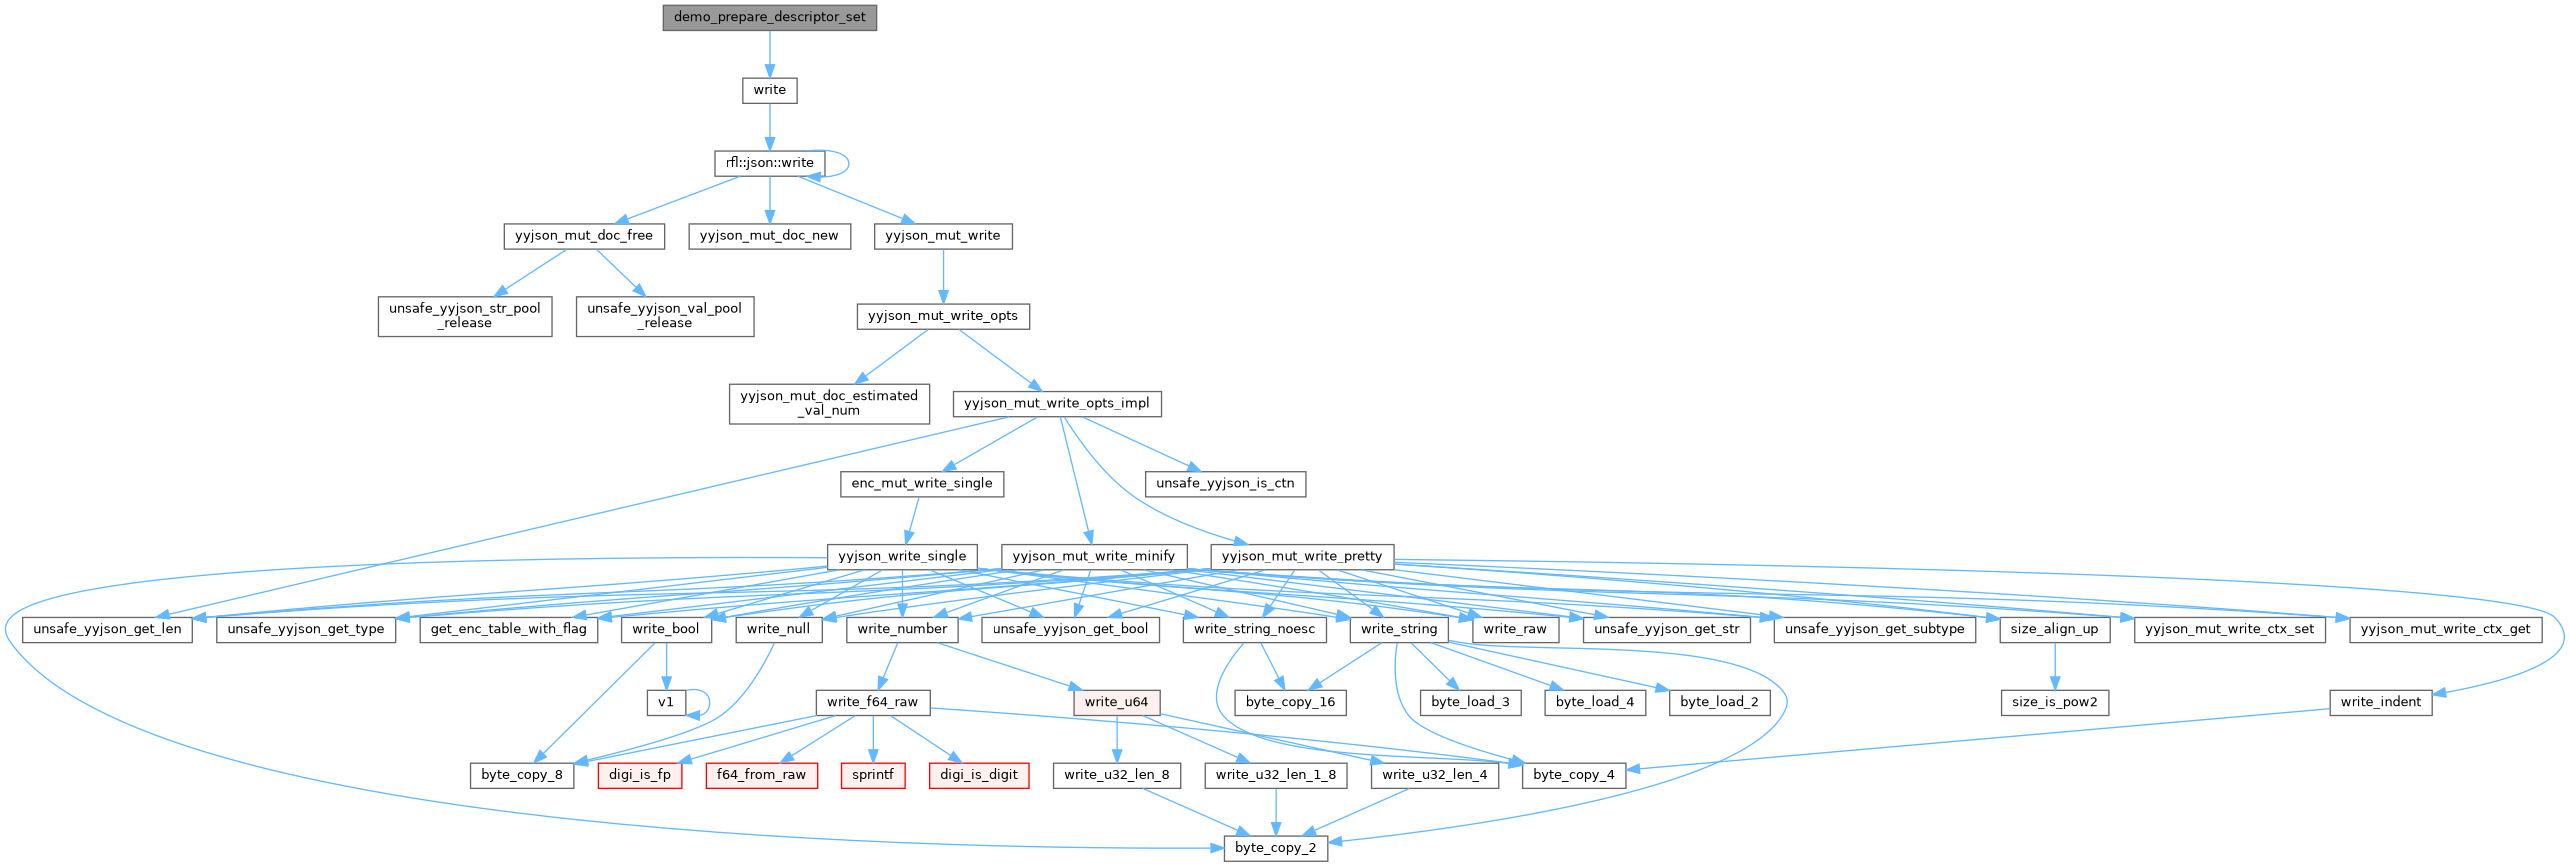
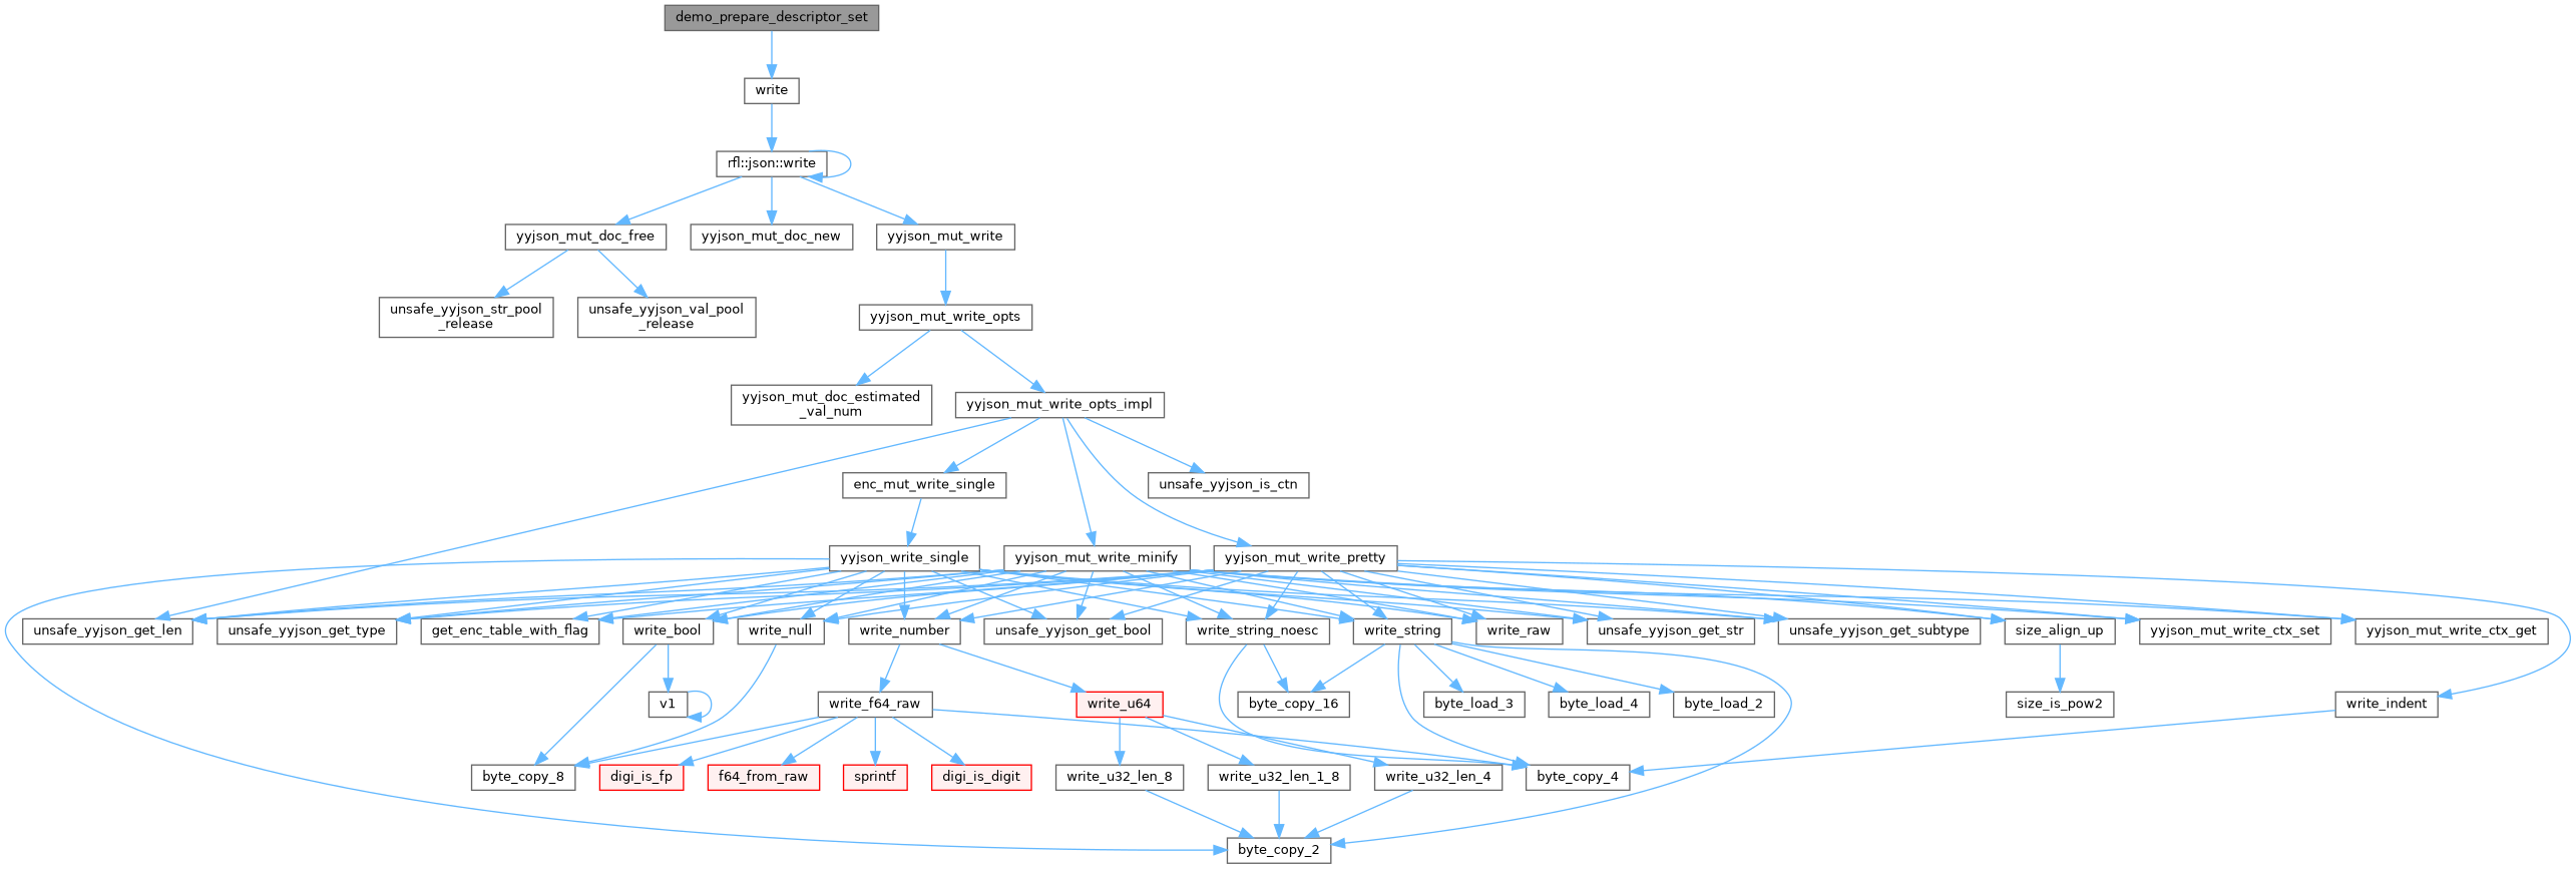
  digraph {
    rankdir=TB
    node [color=grey40 fillcolor=white fontname=Helvetica fontsize=10 shape=box style=filled]
    edge [color=steelblue1 fontname=Helvetica fontsize=10 labelfontname=Helvetica labelfontsize=10 style=solid]
    n1 [color=gray40 fillcolor=grey60 fontcolor=black height=0.2 label=demo_prepare_descriptor_set width=0.4]
    n2 [height=0.2 label=write width=0.4]
    n3 [height=0.2 label="rfl::json::write" width=0.4]
    n4 [height=0.2 label=yyjson_mut_doc_free width=0.4]
    n5 [height=0.2 label=yyjson_mut_doc_new width=0.4]
    n6 [height=0.2 label=yyjson_mut_write width=0.4]
    n7 [height=0.2 label="unsafe_yyjson_str_pool\l_release" width=0.4]
    n8 [height=0.2 label="unsafe_yyjson_val_pool\l_release" width=0.4]
    n9 [height=0.2 label=yyjson_mut_write_opts width=0.4]
    n10 [height=0.2 label="yyjson_mut_doc_estimated\l_val_num" width=0.4]
    n11 [height=0.2 label=yyjson_mut_write_opts_impl width=0.4]
    n12 [height=0.2 label=unsafe_yyjson_get_len width=0.4]
    n13 [height=0.2 label=unsafe_yyjson_is_ctn width=0.4]
    n14 [height=0.2 label=yyjson_mut_write_minify width=0.4]
    n15 [height=0.2 label=yyjson_mut_write_pretty width=0.4]
    n16 [height=0.2 label=enc_mut_write_single width=0.4]
    n17 [height=0.2 label=get_enc_table_with_flag width=0.4]
    n18 [height=0.2 label=size_align_up width=0.4]
    n19 [height=0.2 label=unsafe_yyjson_get_bool width=0.4]
    n20 [height=0.2 label=unsafe_yyjson_get_str width=0.4]
    n21 [height=0.2 label=unsafe_yyjson_get_subtype width=0.4]
    n22 [height=0.2 label=unsafe_yyjson_get_type width=0.4]
    n23 [height=0.2 label=write_bool width=0.4]
    n24 [height=0.2 label=write_null width=0.4]
    n25 [height=0.2 label=write_number width=0.4]
    n26 [height=0.2 label=write_raw width=0.4]
    n27 [height=0.2 label=write_string width=0.4]
    n28 [height=0.2 label=write_string_noesc width=0.4]
    n29 [height=0.2 label=yyjson_mut_write_ctx_get width=0.4]
    n30 [height=0.2 label=yyjson_mut_write_ctx_set width=0.4]
    n31 [height=0.2 label=write_indent width=0.4]
    n32 [height=0.2 label=yyjson_write_single width=0.4]
    n33 [height=0.2 label=size_is_pow2 width=0.4]
    n34 [height=0.2 label=byte_copy_8 width=0.4]
    n35 [height=0.2 label=v1 width=0.4]
    n36 [height=0.2 label=write_f64_raw width=0.4]
-   n37 [fillcolor="#FFF0F0" height=0.2 label=write_u64 width=0.4]
+   n37 [color=red fillcolor="#FFF0F0" height=0.2 label=write_u64 width=0.4]
    n38 [height=0.2 label=byte_copy_4 width=0.4]
    n39 [height=0.2 label=byte_copy_2 width=0.4]
    n40 [height=0.2 label=byte_copy_16 width=0.4]
    n41 [height=0.2 label=byte_load_2 width=0.4]
    n42 [height=0.2 label=byte_load_3 width=0.4]
    n43 [height=0.2 label=byte_load_4 width=0.4]
    n44 [color=red fillcolor="#FFF0F0" height=0.2 label=digi_is_digit width=0.4]
    n45 [color=red fillcolor="#FFF0F0" height=0.2 label=digi_is_fp width=0.4]
    n46 [color=red fillcolor="#FFF0F0" height=0.2 label=f64_from_raw width=0.4]
    n47 [color=red fillcolor="#FFF0F0" height=0.2 label=sprintf width=0.4]
    n48 [height=0.2 label=write_u32_len_1_8 width=0.4]
    n49 [height=0.2 label=write_u32_len_4 width=0.4]
    n50 [height=0.2 label=write_u32_len_8 width=0.4]
    n1 -> n2
    n2 -> n3
    n3 -> n3
    n3 -> n4
    n3 -> n5
    n3 -> n6
    n4 -> n7
    n4 -> n8
    n6 -> n9
    n9 -> n10
    n9 -> n11
    n11 -> n12
    n11 -> n13
    n11 -> n14
    n11 -> n15
    n11 -> n16
    n14 -> n12
    n14 -> n17
    n14 -> n18
    n14 -> n19
    n14 -> n20
    n14 -> n21
    n14 -> n22
    n14 -> n23
    n14 -> n24
    n14 -> n25
    n14 -> n26
    n14 -> n27
    n14 -> n28
    n14 -> n29
    n14 -> n30
    n15 -> n12
    n15 -> n17
    n15 -> n18
    n15 -> n19
    n15 -> n20
    n15 -> n21
    n15 -> n22
    n15 -> n23
    n15 -> n24
    n15 -> n25
    n15 -> n26
    n15 -> n27
    n15 -> n28
    n15 -> n29
    n15 -> n30
    n15 -> n31
    n16 -> n32
    n18 -> n33
    n23 -> n34
    n23 -> n35
    n24 -> n34
    n25 -> n36
    n25 -> n37
    n27 -> n38
    n27 -> n39
    n27 -> n40
    n27 -> n41
    n27 -> n42
    n27 -> n43
    n28 -> n38
    n28 -> n40
    n31 -> n38
    n32 -> n12
    n32 -> n17
    n32 -> n19
    n32 -> n20
    n32 -> n21
    n32 -> n22
    n32 -> n23
    n32 -> n24
    n32 -> n25
    n32 -> n26
    n32 -> n27
    n32 -> n28
    n32 -> n39
    n35 -> n35
    n36 -> n34
    n36 -> n38
    n36 -> n44
    n36 -> n45
    n36 -> n46
    n36 -> n47
    n37 -> n48
    n37 -> n49
    n37 -> n50
    n48 -> n39
    n49 -> n39
    n50 -> n39
  }
